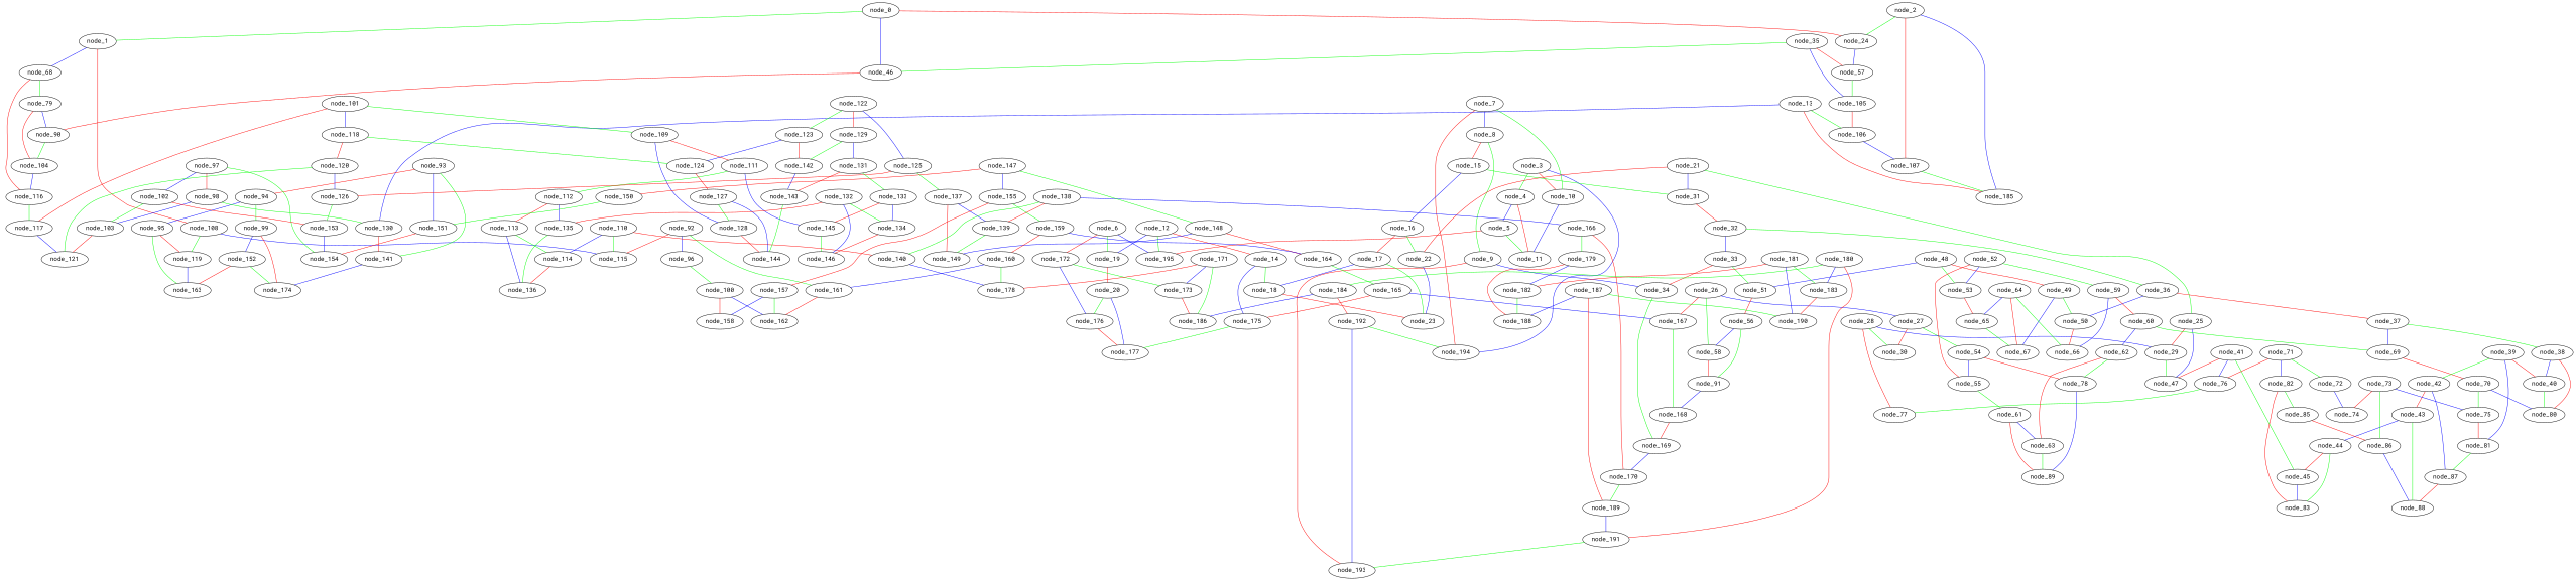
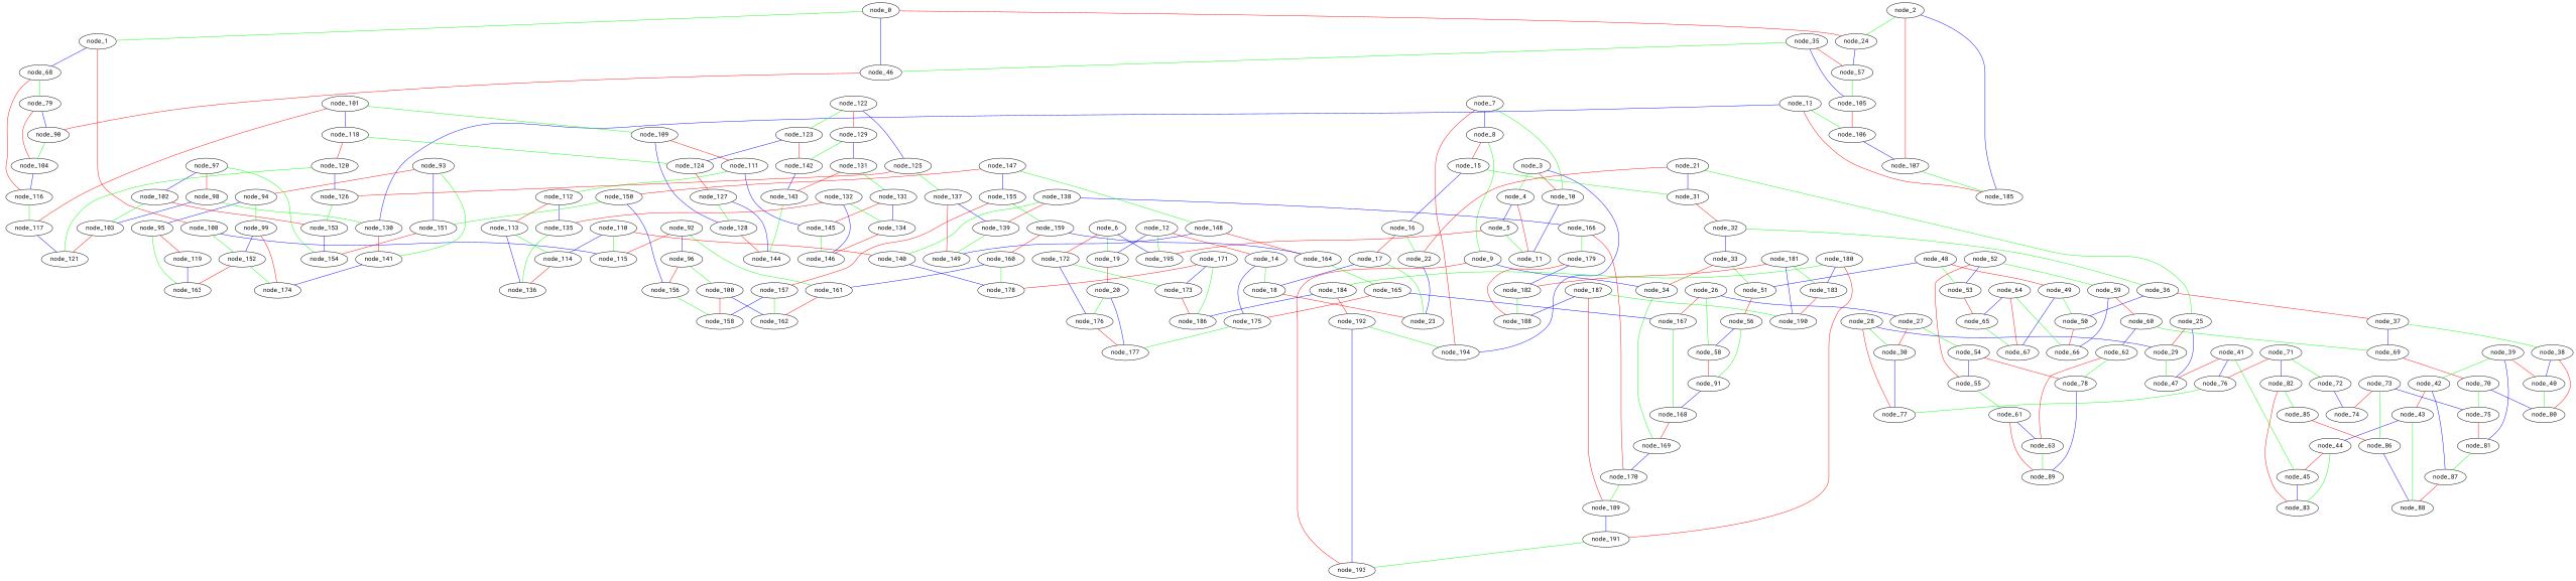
  graph {
    fontname="Roboto Mono"
    node [fontname="Roboto Mono"]
    edge [color=green fontname="Roboto Mono"]
    node_0
    node_1
    node_24
    node_46
    node_68
    node_108
    node_57
    node_90
    node_79
    node_116
    node_115
    node_119
    node_2
    node_107
    node_185
    node_3
    node_4
    node_10
    node_194
    node_5
    node_11
    node_195
    node_6
    node_19
    node_172
    node_20
    node_176
    node_173
    node_7
    node_8
    node_9
    node_15
    node_34
    node_193
    node_16
    node_31
    node_169
    node_12
    node_14
    node_18
    node_175
    node_13
    node_106
    node_130
    node_141
    node_23
    node_177
    node_17
    node_22
    node_32
    node_21
    node_25
    node_29
    node_47
    node_105
    node_26
    node_27
    node_58
    node_167
    node_30
    node_54
    node_91
    node_168
    node_77
    node_55
    node_78
    node_28
    node_33
    node_36
    node_51
    node_37
    node_50
    node_56
    node_170
    node_35
    node_38
    node_69
    node_66
    node_40
    node_80
    node_70
    node_39
    node_42
    node_81
    node_43
    node_87
    node_41
    node_45
    node_76
    node_83
    node_44
    node_88
    node_104
    node_48
    node_49
    node_53
    node_67
    node_65
    node_52
    node_59
    node_61
    node_60
    node_89
    node_63
    node_62
    node_64
    node_117
    node_75
    node_71
    node_72
    node_82
    node_74
    node_85
    node_73
    node_86
    node_92
    node_96
    node_161
    node_100
+   node_156
    node_162
    node_93
    node_94
    node_151
    node_95
    node_99
    node_174
    node_154
    node_163
    node_152
    node_158
    node_97
    node_98
    node_102
    node_103
    node_153
    node_121
    node_101
    node_109
    node_118
    node_111
    node_128
    node_120
    node_124
    node_112
    node_145
    node_144
    node_110
    node_114
    node_140
    node_136
    node_178
    node_113
    node_135
    node_146
    node_126
    node_127
    node_122
    node_123
    node_125
    node_129
    node_142
    node_137
    node_131
    node_143
    node_139
    node_149
    node_133
    node_134
    node_132
    node_138
    node_166
    node_179
    node_147
    node_148
    node_150
    node_155
    node_164
    node_157
    node_159
    node_165
    node_160
    node_189
    node_182
    node_188
    node_191
    node_171
    node_186
    node_180
    node_183
    node_184
    node_190
    node_192
    node_181
    node_187
    node_0 -- node_1
    node_0 -- node_24 [color=red]
    node_0 -- node_46 [color=blue]
    node_1 -- node_68 [color=blue]
    node_1 -- node_108 [color=red]
    node_24 -- node_57 [color=blue]
    node_46 -- node_90 [color=red]
    node_68 -- node_79
    node_68 -- node_116 [color=red]
    node_108 -- node_115 [color=blue]
-   node_108 -- node_119
+   node_108 -- node_152
    node_57 -- node_105
    node_90 -- node_104
    node_79 -- node_90 [color=blue]
    node_79 -- node_104 [color=red]
    node_116 -- node_117
    node_119 -- node_163 [color=blue]
    node_2 -- node_24
    node_2 -- node_107 [color=red]
    node_2 -- node_185 [color=blue]
    node_107 -- node_185
    node_3 -- node_4
    node_3 -- node_10 [color=red]
    node_3 -- node_194 [color=blue]
    node_4 -- node_5 [color=blue]
    node_4 -- node_11 [color=red]
    node_10 -- node_11 [color=blue]
    node_5 -- node_11
    node_5 -- node_195 [color=red]
    node_6 -- node_195 [color=blue]
    node_6 -- node_19
    node_6 -- node_172 [color=red]
    node_19 -- node_20 [color=red]
    node_172 -- node_176 [color=blue]
    node_172 -- node_173
    node_20 -- node_176
    node_20 -- node_177 [color=blue]
    node_176 -- node_177 [color=red]
    node_173 -- node_186 [color=red]
    node_7 -- node_10
    node_7 -- node_194 [color=red]
    node_7 -- node_8 [color=blue]
    node_8 -- node_9
    node_8 -- node_15 [color=red]
    node_9 -- node_34 [color=blue]
    node_9 -- node_193 [color=red]
    node_15 -- node_16 [color=blue]
    node_15 -- node_31
    node_34 -- node_169
    node_16 -- node_17 [color=red]
    node_16 -- node_22
    node_31 -- node_32 [color=red]
    node_169 -- node_170 [color=blue]
    node_12 -- node_195
    node_12 -- node_19 [color=blue]
    node_12 -- node_14 [color=red]
    node_14 -- node_18
    node_14 -- node_175 [color=blue]
    node_18 -- node_23 [color=red]
    node_175 -- node_177
    node_13 -- node_185 [color=red]
    node_13 -- node_106
    node_13 -- node_130 [color=blue]
    node_106 -- node_107 [color=blue]
    node_130 -- node_141 [color=red]
    node_141 -- node_174 [color=blue]
    node_17 -- node_18 [color=blue]
    node_17 -- node_23
    node_22 -- node_23 [color=blue]
    node_32 -- node_33 [color=blue]
    node_32 -- node_36
    node_21 -- node_31 [color=blue]
    node_21 -- node_22 [color=red]
    node_21 -- node_25
    node_25 -- node_29 [color=red]
    node_25 -- node_47 [color=blue]
    node_29 -- node_47
    node_105 -- node_106 [color=red]
    node_26 -- node_27 [color=blue]
    node_26 -- node_58
    node_26 -- node_167 [color=red]
    node_27 -- node_30 [color=red]
    node_27 -- node_54
    node_58 -- node_91 [color=red]
    node_167 -- node_168
+   node_30 -- node_77 [color=blue]
    node_54 -- node_55 [color=blue]
    node_54 -- node_78 [color=red]
    node_91 -- node_168 [color=blue]
    node_168 -- node_169 [color=red]
    node_55 -- node_61
    node_78 -- node_89 [color=blue]
    node_28 -- node_29 [color=blue]
    node_28 -- node_30
    node_28 -- node_77 [color=red]
    node_33 -- node_34 [color=red]
    node_33 -- node_51
    node_36 -- node_37 [color=red]
    node_36 -- node_50 [color=blue]
    node_51 -- node_56 [color=red]
    node_37 -- node_38
    node_37 -- node_69 [color=blue]
    node_50 -- node_66 [color=red]
    node_56 -- node_58 [color=blue]
    node_56 -- node_91
    node_170 -- node_189
    node_35 -- node_46
    node_35 -- node_57 [color=red]
    node_35 -- node_105 [color=blue]
    node_38 -- node_40 [color=blue]
    node_38 -- node_80 [color=red]
    node_69 -- node_70 [color=red]
    node_40 -- node_80
    node_70 -- node_80 [color=blue]
    node_70 -- node_75
    node_39 -- node_40 [color=red]
    node_39 -- node_42
    node_39 -- node_81 [color=blue]
    node_42 -- node_43 [color=red]
    node_42 -- node_87 [color=blue]
    node_81 -- node_87
    node_43 -- node_44 [color=blue]
    node_43 -- node_88
    node_87 -- node_88 [color=red]
    node_41 -- node_47 [color=red]
    node_41 -- node_45
    node_41 -- node_76 [color=blue]
    node_45 -- node_83 [color=blue]
    node_76 -- node_77
    node_44 -- node_45 [color=red]
    node_44 -- node_83
    node_104 -- node_116 [color=blue]
    node_48 -- node_51 [color=blue]
    node_48 -- node_49 [color=red]
    node_48 -- node_53
    node_49 -- node_50
    node_49 -- node_67 [color=blue]
    node_53 -- node_65 [color=red]
    node_65 -- node_67
    node_52 -- node_55 [color=red]
    node_52 -- node_53 [color=blue]
    node_52 -- node_59
    node_59 -- node_66 [color=blue]
    node_59 -- node_60 [color=red]
    node_61 -- node_89 [color=red]
    node_61 -- node_63 [color=blue]
    node_60 -- node_69
    node_60 -- node_62 [color=blue]
    node_63 -- node_89
    node_62 -- node_78
    node_62 -- node_63 [color=red]
    node_64 -- node_66
    node_64 -- node_67 [color=red]
    node_64 -- node_65 [color=blue]
    node_117 -- node_121 [color=blue]
    node_75 -- node_81 [color=red]
    node_71 -- node_76 [color=red]
    node_71 -- node_72
    node_71 -- node_82 [color=blue]
    node_72 -- node_74 [color=blue]
    node_82 -- node_83 [color=red]
    node_82 -- node_85
    node_85 -- node_86 [color=red]
    node_73 -- node_75 [color=blue]
    node_73 -- node_74 [color=red]
    node_73 -- node_86
    node_86 -- node_88 [color=blue]
    node_92 -- node_115 [color=red]
    node_92 -- node_96 [color=blue]
    node_92 -- node_161
    node_96 -- node_100
+   node_96 -- node_156 [color=red]
    node_161 -- node_162 [color=red]
    node_100 -- node_162 [color=blue]
    node_100 -- node_158 [color=red]
+   node_156 -- node_158
    node_93 -- node_141
    node_93 -- node_94 [color=red]
    node_93 -- node_151 [color=blue]
    node_94 -- node_95 [color=blue]
    node_94 -- node_99
    node_151 -- node_154 [color=red]
    node_95 -- node_119 [color=red]
    node_95 -- node_163
    node_99 -- node_174 [color=red]
    node_99 -- node_152 [color=blue]
    node_152 -- node_174
    node_152 -- node_163 [color=red]
    node_97 -- node_154
    node_97 -- node_98 [color=red]
    node_97 -- node_102 [color=blue]
    node_98 -- node_130
    node_98 -- node_103 [color=blue]
    node_102 -- node_103
    node_102 -- node_153 [color=red]
    node_103 -- node_121 [color=red]
    node_153 -- node_154 [color=blue]
    node_101 -- node_117 [color=red]
    node_101 -- node_109
    node_101 -- node_118 [color=blue]
    node_109 -- node_111 [color=red]
    node_109 -- node_128 [color=blue]
    node_118 -- node_120 [color=red]
    node_118 -- node_124
    node_111 -- node_112
    node_111 -- node_145 [color=blue]
    node_128 -- node_144 [color=red]
    node_120 -- node_121
    node_120 -- node_126 [color=blue]
    node_124 -- node_127 [color=red]
    node_112 -- node_113 [color=red]
    node_112 -- node_135 [color=blue]
    node_145 -- node_146
    node_110 -- node_115
    node_110 -- node_114 [color=blue]
    node_110 -- node_140 [color=red]
    node_114 -- node_136 [color=red]
    node_140 -- node_178 [color=blue]
    node_113 -- node_114
    node_113 -- node_136 [color=blue]
    node_135 -- node_136
    node_126 -- node_153
    node_127 -- node_128
    node_127 -- node_144 [color=blue]
    node_122 -- node_123
    node_122 -- node_125 [color=blue]
    node_122 -- node_129 [color=red]
    node_123 -- node_124 [color=blue]
    node_123 -- node_142 [color=red]
    node_125 -- node_126 [color=red]
    node_125 -- node_137
    node_129 -- node_142
    node_129 -- node_131 [color=blue]
    node_142 -- node_143 [color=blue]
    node_137 -- node_139 [color=blue]
    node_137 -- node_149 [color=red]
    node_131 -- node_143 [color=red]
    node_131 -- node_133
    node_143 -- node_144
    node_139 -- node_149
    node_133 -- node_145 [color=red]
    node_133 -- node_134 [color=blue]
    node_134 -- node_146 [color=red]
    node_132 -- node_135 [color=red]
    node_132 -- node_146 [color=blue]
    node_132 -- node_134
    node_138 -- node_140
    node_138 -- node_139 [color=red]
    node_138 -- node_166 [color=blue]
    node_166 -- node_170 [color=red]
    node_166 -- node_179
    node_179 -- node_182 [color=blue]
    node_179 -- node_188 [color=red]
    node_147 -- node_148
    node_147 -- node_150 [color=red]
    node_147 -- node_155 [color=blue]
    node_148 -- node_149 [color=blue]
    node_148 -- node_164 [color=red]
+   node_150 -- node_156 [color=blue]
    node_150 -- node_151
    node_155 -- node_157 [color=red]
    node_155 -- node_159
    node_164 -- node_165
    node_157 -- node_162
    node_157 -- node_158 [color=blue]
    node_159 -- node_164 [color=blue]
    node_159 -- node_160 [color=red]
    node_165 -- node_175 [color=red]
    node_165 -- node_167 [color=blue]
    node_160 -- node_161 [color=blue]
    node_160 -- node_178
    node_189 -- node_191 [color=blue]
    node_182 -- node_188
    node_191 -- node_193
    node_171 -- node_173 [color=blue]
    node_171 -- node_178 [color=red]
    node_171 -- node_186
    node_180 -- node_191 [color=red]
    node_180 -- node_183 [color=blue]
    node_180 -- node_184
    node_183 -- node_190 [color=red]
    node_184 -- node_186 [color=blue]
    node_184 -- node_192 [color=red]
    node_192 -- node_194
    node_192 -- node_193 [color=blue]
    node_181 -- node_182 [color=red]
    node_181 -- node_183
    node_181 -- node_190 [color=blue]
    node_187 -- node_189 [color=red]
    node_187 -- node_188 [color=blue]
    node_187 -- node_190
  }
